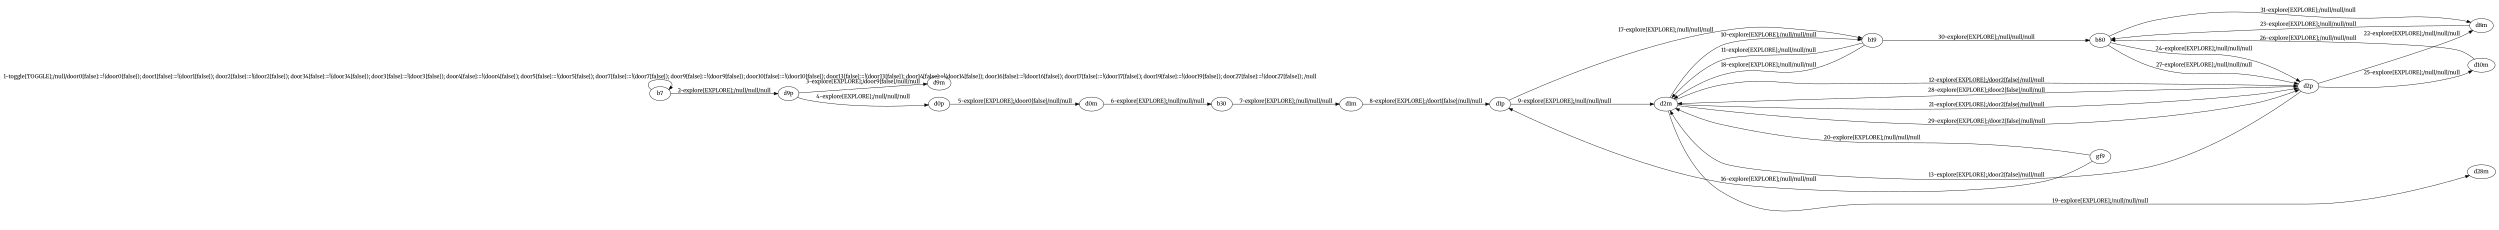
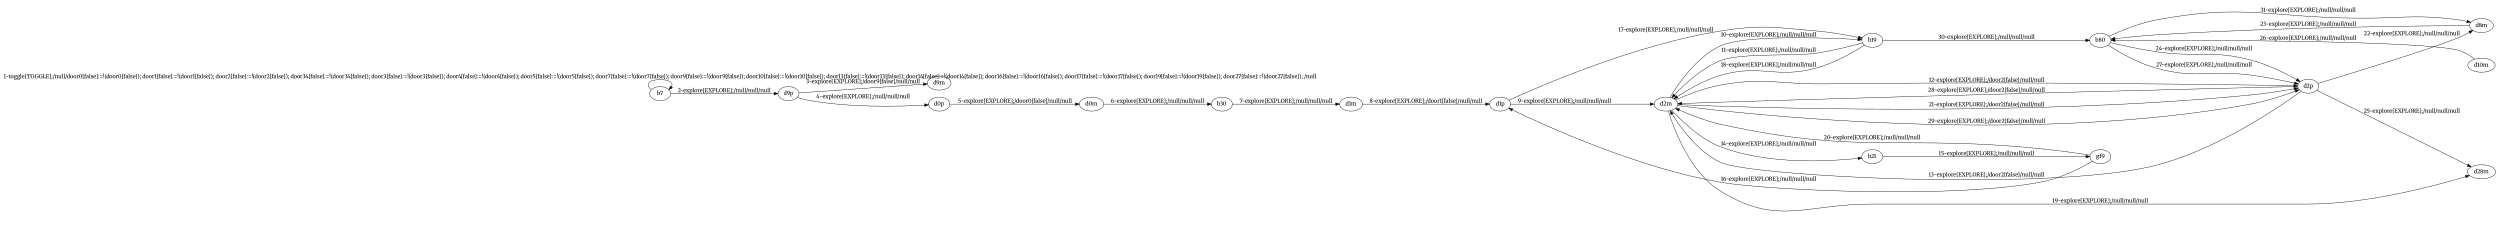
  digraph {
    fontname=Merriweather
    rankdir=LR
    node [fontname=Merriweather]
    edge [fontname=Merriweather]
    n1 [label=b7]
    d9p
    d9m
    d0p
    d0m
    b30
    d1m
    d1p
    d2m
    b19
    d2p
+   b21
    d28m
    b80
    d8m
    d10m
    gf9
    n1 -> n1 [label="1-toggle[TOGGLE];/null/door0[false]:=!(door0[false]); door1[false]:=!(door1[false]); door2[false]:=!(door2[false]); door34[false]:=!(door34[false]); door3[false]:=!(door3[false]); door4[false]:=!(door4[false]); door5[false]:=!(door5[false]); door7[false]:=!(door7[false]); door9[false]:=!(door9[false]); door10[false]:=!(door10[false]); door13[false]:=!(door13[false]); door14[false]:=!(door14[false]); door16[false]:=!(door16[false]); door17[false]:=!(door17[false]); door19[false]:=!(door19[false]); door27[false]:=!(door27[false]); /null"]
    n1 -> d9p [label="2-explore[EXPLORE];/null/null/null"]
    d9p -> d9m [label="3-explore[EXPLORE];/door9[false]/null/null"]
    d9p -> d0p [label="4-explore[EXPLORE];/null/null/null"]
    d0p -> d0m [label="5-explore[EXPLORE];/door0[false]/null/null"]
    d0m -> b30 [label="6-explore[EXPLORE];/null/null/null"]
    b30 -> d1m [label="7-explore[EXPLORE];/null/null/null"]
    d1m -> d1p [label="8-explore[EXPLORE];/door1[false]/null/null"]
    d1p -> d2m [label="9-explore[EXPLORE];/null/null/null"]
    d1p -> b19 [label="17-explore[EXPLORE];/null/null/null"]
    d2m -> b19 [label="10-explore[EXPLORE];/null/null/null"]
    d2m -> d2p [label="12-explore[EXPLORE];/door2[false]/null/null"]
    d2m -> d2p [label="21-explore[EXPLORE];/door2[false]/null/null"]
    d2m -> d2p [label="29-explore[EXPLORE];/door2[false]/null/null"]
+   d2m -> b21 [label="14-explore[EXPLORE];/null/null/null"]
    d2m -> d28m [label="19-explore[EXPLORE];/null/null/null"]
    b19 -> d2m [label="11-explore[EXPLORE];/null/null/null"]
    b19 -> d2m [label="18-explore[EXPLORE];/null/null/null"]
    b19 -> b80 [label="30-explore[EXPLORE];/null/null/null"]
    d2p -> d2m [label="13-explore[EXPLORE];/door2[false]/null/null"]
    d2p -> d2m [label="28-explore[EXPLORE];/door2[false]/null/null"]
    d2p -> d8m [label="22-explore[EXPLORE];/null/null/null"]
-   d2p -> d10m [label="25-explore[EXPLORE];/null/null/null"]
+   d2p -> d28m [label="25-explore[EXPLORE];/null/null/null"]
+   b21 -> gf9 [label="15-explore[EXPLORE];/null/null/null"]
    b80 -> d2p [label="24-explore[EXPLORE];/null/null/null"]
    b80 -> d2p [label="27-explore[EXPLORE];/null/null/null"]
    b80 -> d8m [label="31-explore[EXPLORE];/null/null/null"]
    d8m -> b80 [label="23-explore[EXPLORE];/null/null/null"]
    d10m -> b80 [label="26-explore[EXPLORE];/null/null/null"]
    gf9 -> d1p [label="16-explore[EXPLORE];/null/null/null"]
    gf9 -> d2m [label="20-explore[EXPLORE];/null/null/null"]
  }
